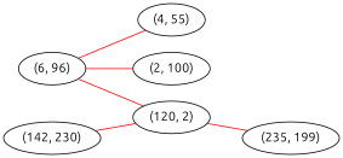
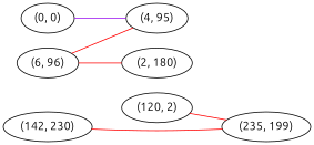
  graph {
    fontname=Ubuntu
    rankdir=LR
    node [fontname=Ubuntu]
    edge [color=red fontname=Ubuntu weight=1]
-   "(4, 95)" [label="(4, 55)"]
+   "(0, 0)"
+   "(4, 95)"
    "(6, 96)"
    n4 [label="(120, 2)"]
-   "(2, 100)"
+   "(2, 100)" [label="(2, 180)"]
    n6 [label="(235, 199)"]
    n7 [label="(142, 230)"]
+   "(0, 0)" -- "(4, 95)" [color=purple weight=4]
    "(6, 96)" -- "(4, 95)"
-   "(6, 96)" -- n4
    "(6, 96)" -- "(2, 100)"
    n4 -- n6
-   n7 -- n4
+   n7 -- n6
  }
